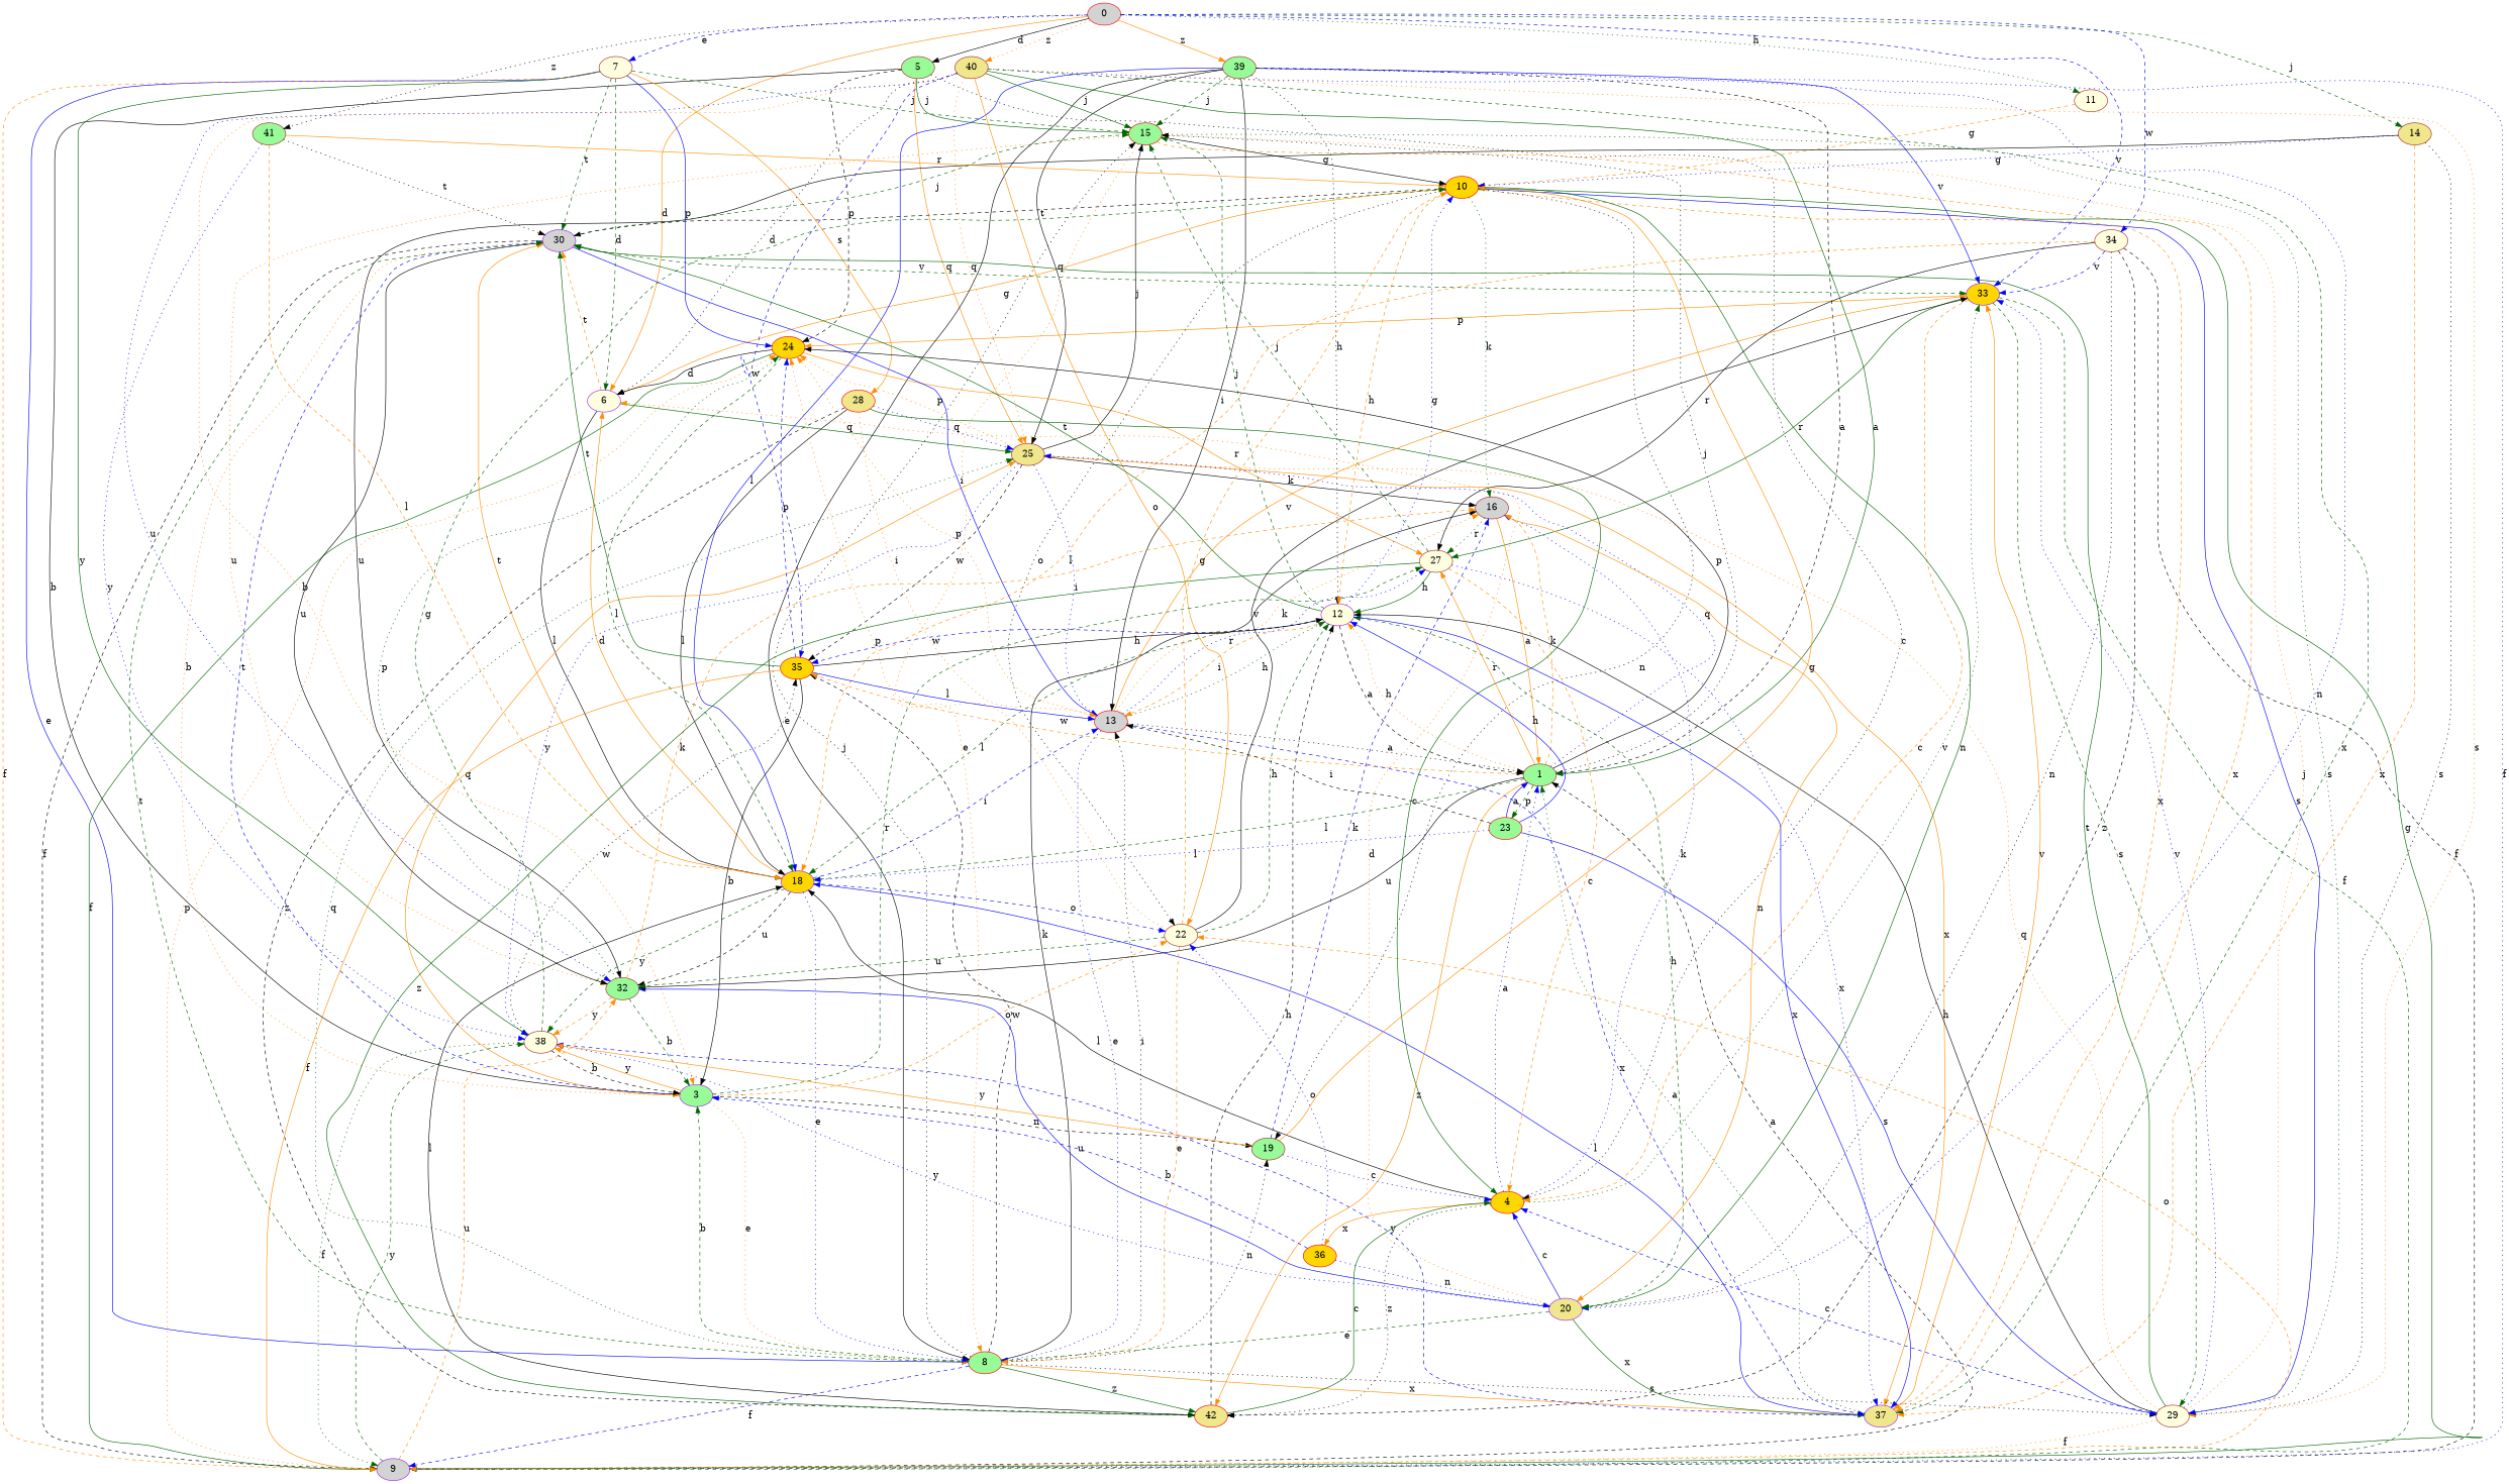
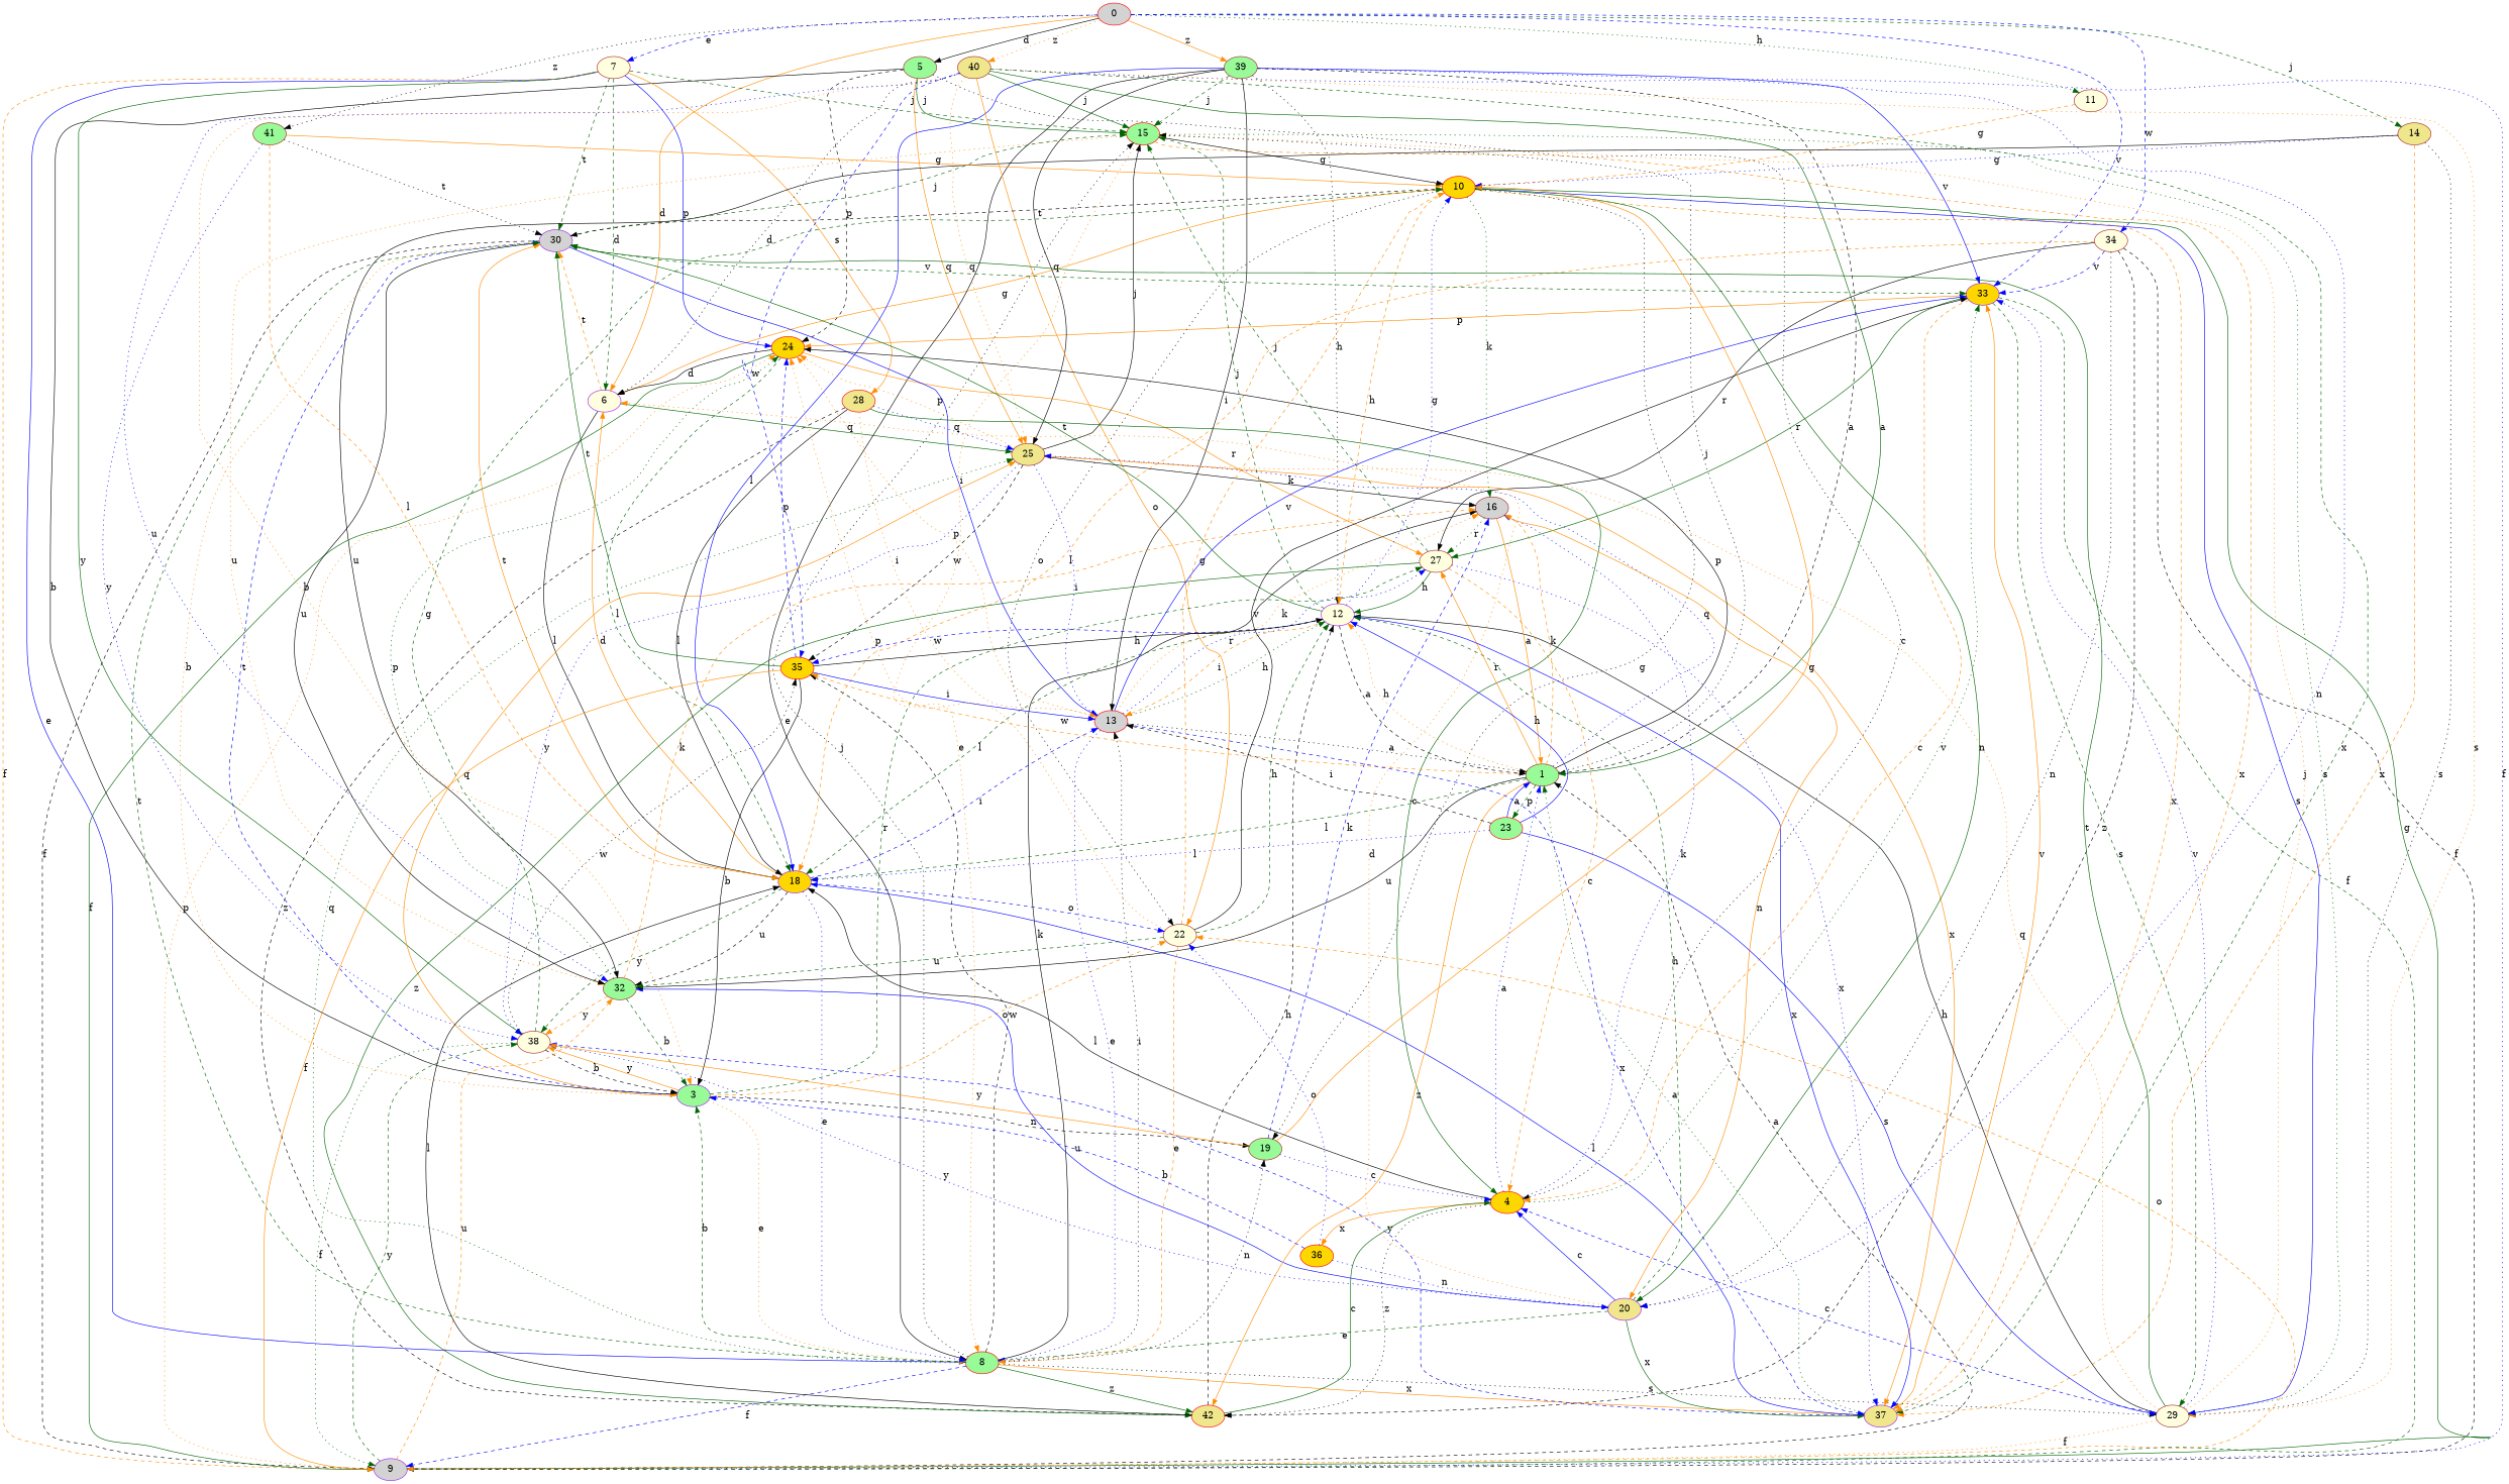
  strict digraph {
    node [color=brown fillcolor=palegreen style=filled]
    edge [color=darkorange style=solid]
    0 [color=red fillcolor=lightgrey]
    5
    6 [color=purple fillcolor=lightyellow]
    7 [fillcolor=lightyellow]
    11 [fillcolor=lightyellow]
    14 [fillcolor=khaki]
    33 [color=purple fillcolor=gold]
    34 [fillcolor=lightyellow]
    39
    40 [fillcolor=khaki]
    41
    15 [color=red]
    24 [color=red fillcolor=gold]
    25 [fillcolor=khaki]
    3 [color=purple]
    4 [color=red fillcolor=gold]
    18 [color=purple fillcolor=gold]
    30 [color=purple fillcolor=lightgrey]
    10 [color=red fillcolor=gold]
    8 [color=red]
    38 [fillcolor=lightyellow]
    9 [color=purple fillcolor=lightgrey]
    28 [color=red fillcolor=khaki]
    32
    29 [fillcolor=lightyellow]
    37 [color=purple fillcolor=khaki]
    27 [fillcolor=lightyellow]
    42 [color=red fillcolor=khaki]
    20 [color=purple fillcolor=khaki]
    1
    12 [color=purple fillcolor=lightyellow]
    13 [color=red fillcolor=lightgrey]
    35 [color=red fillcolor=gold]
    22 [fillcolor=lightyellow]
    16 [fillcolor=lightgrey]
    23 [color=red]
    19
    36 [color=red fillcolor=gold]
    0 -> 5 [color=black label=d]
    0 -> 6 [label=d]
    0 -> 7 [color=blue label=e style=dashed]
    0 -> 11 [color=darkgreen label=h style=dotted]
    0 -> 14 [color=darkgreen label=j style=dashed]
    0 -> 33 [color=blue label=v style=dashed]
    0 -> 34 [color=blue label=w style=dashed]
    0 -> 39 [label=z]
    0 -> 40 [label=z style=dotted]
    0 -> 41 [color=black label=z style=dotted]
    5 -> 15 [color=darkgreen label=j]
    5 -> 24 [color=black label=p style=dashed]
    5 -> 25 [label=q]
    5 -> 3 [color=black label=b]
    5 -> 4 [color=black label=c style=dotted]
    6 -> 25 [color=darkgreen label=q]
    6 -> 18 [color=black label=l]
    6 -> 30 [label=t style=dashed]
    6 -> 10 [label=g]
    7 -> 6 [color=darkgreen label=d style=dashed]
    7 -> 15 [color=darkgreen label=j style=dashed]
    7 -> 24 [color=blue label=p]
    7 -> 30 [color=darkgreen label=t style=dashed]
    7 -> 8 [color=blue label=e]
    7 -> 38 [color=darkgreen label=y]
    7 -> 9 [label=f style=dashed]
    7 -> 28 [label=s]
    11 -> 10 [label=g style=dashed]
    14 -> 10 [color=blue label=g style=dotted]
    14 -> 32 [color=black label=u]
    14 -> 29 [color=black label=s style=dotted]
    14 -> 37 [label=x style=dashed]
    33 -> 24 [label=p]
    33 -> 4 [label=c style=dashed]
    33 -> 9 [color=darkgreen label=f style=dashed]
    33 -> 29 [color=darkgreen label=s style=dashed]
    33 -> 27 [color=darkgreen label=r]
    34 -> 33 [color=blue label=v style=dashed]
    34 -> 18 [label=l style=dashed]
    34 -> 9 [color=black label=f style=dashed]
    34 -> 27 [color=black label=r]
    34 -> 42 [color=black label=z style=dashed]
    34 -> 20 [color=black label=n style=dotted]
    39 -> 33 [color=blue label=v]
    39 -> 15 [color=darkgreen label=j style=dashed]
    39 -> 25 [color=black label=q]
    39 -> 18 [color=blue label=l]
    39 -> 8 [color=black label=e]
    39 -> 20 [color=blue label=n style=dotted]
    39 -> 1 [color=black label=a style=dashed]
    39 -> 12 [color=black label=h style=dotted]
    39 -> 13 [color=black label=i]
    40 -> 6 [color=black label=d style=dotted]
    40 -> 15 [color=darkgreen label=j]
    40 -> 25 [label=q style=dotted]
    40 -> 3 [label=b style=dotted]
    40 -> 9 [color=blue label=f style=dotted]
    40 -> 32 [color=blue label=u style=dotted]
    40 -> 29 [label=s style=dotted]
    40 -> 37 [color=darkgreen label=x style=dashed]
    40 -> 1 [color=darkgreen label=a]
    40 -> 35 [color=blue label=w style=dashed]
    40 -> 22 [label=o]
    41 -> 18 [label=l style=dashed]
    41 -> 30 [color=black label=t style=dotted]
-   41 -> 10 [label=r]
+   41 -> 10 [label=g]
    41 -> 38 [color=blue label=y style=dotted]
    15 -> 10 [color=black label=g]
    15 -> 8 [label=e style=dotted]
    15 -> 32 [label=u style=dotted]
    15 -> 29 [color=darkgreen label=s style=dotted]
    15 -> 37 [label=x style=dashed]
    24 -> 6 [color=black label=d]
    24 -> 18 [color=darkgreen label=l style=dashed]
    24 -> 9 [color=darkgreen label=f]
    24 -> 27 [label=r]
    25 -> 15 [color=black label=j]
    25 -> 24 [label=p style=dotted]
    25 -> 38 [color=blue label=y style=dotted]
    25 -> 37 [label=x]
    25 -> 13 [color=blue label=i style=dotted]
    25 -> 35 [color=black label=w style=dashed]
    25 -> 16 [color=black label=k]
    3 -> 25 [label=q]
    3 -> 30 [color=blue label=t style=dashed]
    3 -> 8 [label=e style=dotted]
    3 -> 38 [label=y]
    3 -> 27 [color=darkgreen label=r style=dashed]
    3 -> 22 [label=o style=dashed]
    3 -> 19 [color=black label=n style=dashed]
    4 -> 33 [color=darkgreen label=v style=dotted]
    4 -> 18 [color=black label=l]
    4 -> 42 [color=black label=z style=dotted]
    4 -> 1 [color=blue label=a style=dotted]
    4 -> 16 [color=blue label=k style=dotted]
    4 -> 36 [label=x]
    18 -> 6 [label=d]
    18 -> 30 [label=t]
    18 -> 8 [color=blue label=e style=dotted]
    18 -> 38 [color=darkgreen label=y style=dashed]
    18 -> 32 [color=black label=u style=dashed]
    18 -> 13 [color=blue label=i style=dashed]
    18 -> 22 [color=blue label=o style=dashed]
    30 -> 33 [color=darkgreen label=v style=dashed]
    30 -> 15 [color=darkgreen label=j style=dashed]
    30 -> 3 [label=b style=dotted]
    30 -> 9 [color=black label=f style=dashed]
    30 -> 32 [color=black label=u]
    30 -> 13 [color=blue label=i]
    10 -> 30 [color=black label=t style=dashed]
    10 -> 29 [color=blue label=s]
    10 -> 37 [label=x style=dashed]
    10 -> 20 [color=darkgreen label=n]
    10 -> 12 [label=h style=dashed]
    10 -> 22 [color=black label=o style=dotted]
    10 -> 16 [color=darkgreen label=k style=dotted]
-   10 -> 19 [color=black label=n style=dotted]
+   10 -> 19 [color=black label=g style=dotted]
    8 -> 15 [color=black label=j style=dotted]
    8 -> 25 [color=darkgreen label=q style=dotted]
    8 -> 3 [color=darkgreen label=b style=dashed]
    8 -> 30 [color=darkgreen label=t style=dashed]
    8 -> 9 [color=blue label=f style=dashed]
    8 -> 29 [color=black label=s style=dotted]
    8 -> 37 [label=x]
    8 -> 42 [color=darkgreen label=z]
    8 -> 13 [color=black label=i style=dotted]
    8 -> 35 [color=black label=w style=dashed]
    8 -> 16 [color=black label=k]
    8 -> 19 [color=black label=n style=dotted]
    38 -> 3 [color=black label=b style=dashed]
    38 -> 10 [color=darkgreen label=g style=dashed]
    38 -> 9 [color=darkgreen label=f style=dotted]
    38 -> 35 [color=black label=w style=dotted]
    9 -> 24 [label=p style=dotted]
    9 -> 10 [color=darkgreen label=g]
    9 -> 38 [color=darkgreen label=y style=dashed]
    9 -> 32 [label=u style=dashed]
    9 -> 1 [color=black label=a style=dashed]
    9 -> 22 [label=o style=dashed]
    28 -> 25 [color=blue label=q style=dotted]
    28 -> 4 [color=darkgreen label=c]
    28 -> 18 [color=black label=l]
    28 -> 42 [color=black label=z style=dashed]
    28 -> 13 [label=i style=dotted]
    32 -> 24 [color=darkgreen label=p style=dotted]
    32 -> 3 [color=darkgreen label=b style=dashed]
    32 -> 38 [label=y style=dashed]
    32 -> 16 [label=k style=dashed]
    29 -> 33 [color=blue label=v style=dotted]
    29 -> 15 [label=j style=dotted]
    29 -> 25 [label=q style=dotted]
    29 -> 4 [color=blue label=c style=dashed]
    29 -> 30 [color=darkgreen label=t]
    29 -> 9 [label=f style=dotted]
    29 -> 12 [color=black label=h]
    37 -> 33 [label=v]
    37 -> 18 [color=blue label=l]
    37 -> 38 [color=blue label=y style=dashed]
    37 -> 1 [color=darkgreen label=a style=dotted]
    27 -> 15 [color=darkgreen label=j style=dashed]
    27 -> 4 [label=c style=dashed]
    27 -> 37 [color=blue label=x style=dotted]
    27 -> 42 [color=darkgreen label=z]
    27 -> 12 [color=darkgreen label=h]
    42 -> 4 [color=darkgreen label=c]
    42 -> 18 [color=black label=l]
    42 -> 12 [color=black label=h style=dashed]
    20 -> 6 [label=d style=dotted]
    20 -> 4 [color=blue label=c]
    20 -> 8 [color=darkgreen label=e style=dashed]
    20 -> 38 [color=blue label=y style=dotted]
    20 -> 32 [color=blue label=u]
    20 -> 37 [color=darkgreen label=x]
    20 -> 12 [color=darkgreen label=h style=dashed]
    1 -> 15 [color=black label=j style=dotted]
    1 -> 24 [color=black label=p]
    1 -> 25 [color=blue label=q style=dotted]
    1 -> 18 [color=darkgreen label=l style=dashed]
    1 -> 32 [color=black label=u]
    1 -> 27 [label=r]
    1 -> 42 [label=z]
    1 -> 12 [label=h style=dotted]
    1 -> 35 [label=w style=dashed]
    1 -> 16 [label=k style=dashed]
    1 -> 23 [color=darkgreen label=p style=dashed]
    12 -> 15 [color=darkgreen label=j style=dashed]
    12 -> 18 [color=darkgreen label=l style=dashed]
    12 -> 30 [color=darkgreen label=t]
    12 -> 10 [color=blue label=g style=dotted]
    12 -> 37 [color=blue label=x]
    12 -> 1 [color=black label=a style=dashed]
    12 -> 13 [label=i style=dashed]
    12 -> 35 [color=blue label=w style=dashed]
-   13 -> 33 [label=v]
+   13 -> 33 [color=blue label=v]
    13 -> 24 [label=p style=dotted]
    13 -> 8 [color=blue label=e style=dotted]
    13 -> 37 [color=blue label=x style=dashed]
    13 -> 27 [color=blue label=r style=dotted]
    13 -> 1 [color=black label=a style=dotted]
    13 -> 12 [color=darkgreen label=h style=dotted]
    13 -> 16 [label=k style=dotted]
    35 -> 24 [color=blue label=p style=dashed]
    35 -> 3 [color=black label=b]
    35 -> 30 [color=darkgreen label=t]
    35 -> 9 [label=f]
    35 -> 12 [color=black label=h]
-   35 -> 13 [color=blue label=l]
+   35 -> 13 [color=blue label=i]
    22 -> 33 [color=black label=v]
    22 -> 24 [label=p style=dotted]
    22 -> 10 [label=g style=dashed]
    22 -> 8 [label=e style=dashed]
    22 -> 32 [color=darkgreen label=u style=dashed]
    22 -> 12 [color=darkgreen label=h style=dashed]
    16 -> 27 [color=darkgreen label=r style=dotted]
    16 -> 20 [label=n]
    16 -> 1 [label=a]
    23 -> 18 [color=blue label=l style=dotted]
    23 -> 29 [color=blue label=s]
    23 -> 1 [color=blue label=a]
    23 -> 12 [color=blue label=h]
    23 -> 13 [color=black label=i style=dashed]
    19 -> 4 [color=blue label=c style=dotted]
    19 -> 10 [label=g]
    19 -> 38 [label=y]
    19 -> 16 [color=blue label=k style=dashed]
    36 -> 3 [color=blue label=b style=dashed]
    36 -> 20 [color=blue label=n style=dotted]
    36 -> 22 [color=blue label=o style=dotted]
  }
